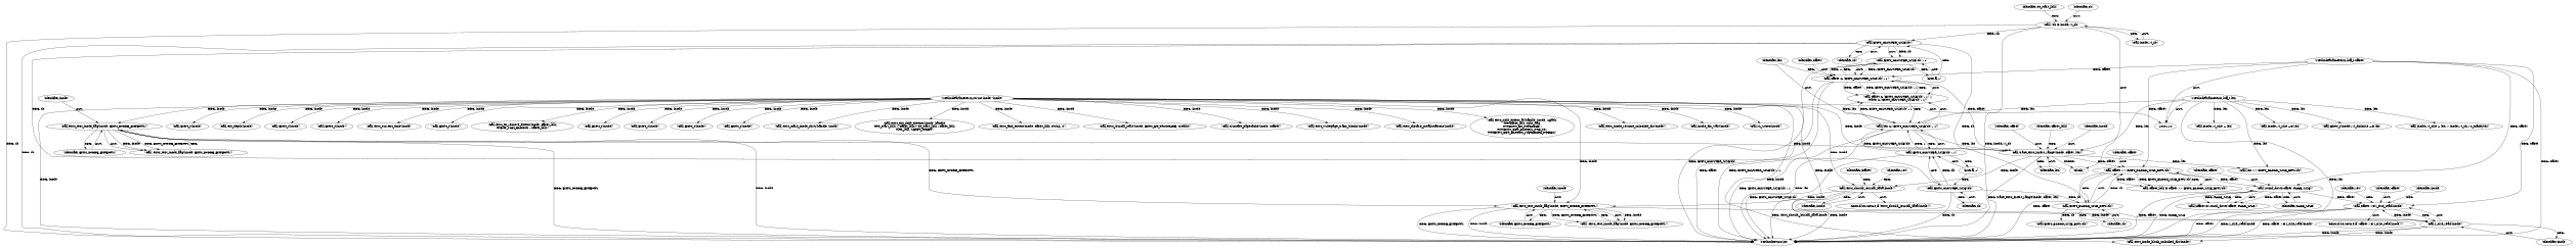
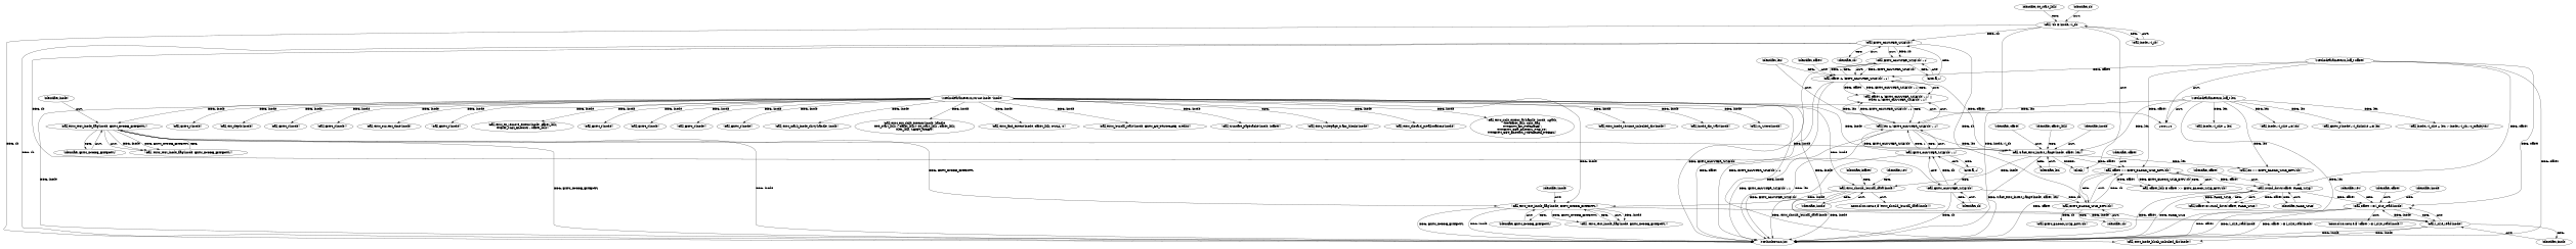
  digraph {
    n1 [label="(Call,offset >= i_size_read(inode))"]
    n2 [label="(Call,i_size_read(inode))"]
    n3 [label="(MethodReturn,int)"]
    n4 [label="(ControlStructure,if (offset >= i_size_read(inode)))"]
    n5 [label="(Call,ext4_inode_block_unlocked_dio(inode))"]
    n6 [label="(Identifier,inode)"]
    n7 [label="(Call,round_down(offset, PAGE_SIZE))"]
    n8 [label="(Call,ioffset = round_down(offset, PAGE_SIZE))"]
    n9 [label="(Identifier,PAGE_SIZE)"]
    n10 [label="(Call,offset >> EXT4_BLOCK_SIZE_BITS(sb))"]
    n11 [label="(Call,EXT4_BLOCK_SIZE_BITS(sb))"]
    n12 [label="(Call,offset_lblk = offset >> EXT4_BLOCK_SIZE_BITS(sb))"]
    n13 [label="(Identifier,sb)"]
    n14 [label="(Call,EXT4_BLOCK_SIZE_BITS(sb))"]
    n15 [label="(Call,trace_ext4_insert_range(inode, offset, len))"]
    n16 [label="(Call,ext4_should_journal_data(inode))"]
    n17 [label="(Block,)"]
    n18 [label="(Call,len >> EXT4_BLOCK_SIZE_BITS(sb))"]
    n19 [label="(Identifier,len)"]
    n20 [label="(Call,ext4_test_inode_flag(inode, EXT4_INODE_EXTENTS))"]
    n21 [label="(Identifier,inode)"]
    n22 [label="(ControlStructure,if (ext4_should_journal_data(inode)))"]
    n23 [label="(Call,ext4_test_inode_flag(inode, EXT4_INODE_EXTENTS))"]
    n24 [label="(Call,!ext4_test_inode_flag(inode, EXT4_INODE_EXTENTS))"]
    n25 [label="(Identifier,EXT4_INODE_EXTENTS)"]
    n26 [label="(Identifier,EXT4_INODE_EXTENTS)"]
    n27 [label="(Call,!ext4_test_inode_flag(inode, EXT4_INODE_EXTENTS))"]
    n28 [label="(MethodParameterIn,struct inode *inode)"]
    n29 [label="(Call,inode_dio_wait(inode))"]
    n30 [label="(Call,IS_SYNC(inode))"]
    n31 [label="(Call,EXT4_I(inode))"]
    n32 [label="(Call,ext_depth(inode))"]
    n33 [label="(Call,EXT4_I(inode))"]
    n34 [label="(Call,EXT4_I(inode))"]
    n35 [label="(Call,ext4_current_time(inode))"]
    n36 [label="(Call,EXT4_I(inode))"]
    n37 [label="(Call,ext4_es_remove_extent(inode, offset_lblk,\n\t\t\tEXT_MAX_BLOCKS - offset_lblk))"]
    n38 [label="(Call,EXT4_I(inode))"]
    n39 [label="(Call,EXT4_I(inode))"]
    n40 [label="(Call,EXT4_I(inode))"]
    n41 [label="(Call,EXT4_I(inode))"]
    n42 [label="(Call,ext4_mark_inode_dirty(handle, inode))"]
    n43 [label="(Call,ext4_ext_shift_extents(inode, handle,\n\t\tee_start_lblk > offset_lblk ? ee_start_lblk : offset_lblk,\n\t\tlen_lblk, SHIFT_RIGHT))"]
    n44 [label="(Call,ext4_find_extent(inode, offset_lblk, NULL, 0))"]
    n45 [label="(Call,ext4_journal_start(inode, EXT4_HT_TRUNCATE, credits))"]
    n46 [label="(Call,truncate_pagecache(inode, ioffset))"]
    n47 [label="(Call,ext4_writepage_trans_blocks(inode))"]
    n48 [label="(Call,ext4_discard_preallocations(inode))"]
    n49 [label="(Call,ext4_split_extent_at(handle, inode, &path,\n\t\t\t\t\toffset_lblk, split_flag,\n\t\t\t\t\tEXT4_EX_NOCACHE |\n\t\t\t\t\tEXT4_GET_BLOCKS_PRE_IO |\n\t\t\t\t\tEXT4_GET_BLOCKS_METADATA_NOFAIL))"]
    n50 [label="(Call,ext4_inode_resume_unlocked_dio(inode))"]
    1000114
    n52 [label="(Call,offset & (EXT4_CLUSTER_SIZE(sb) - 1))"]
    n53 [label="(Call,EXT4_CLUSTER_SIZE(sb) - 1)"]
    n54 [label="(Call,offset & (EXT4_CLUSTER_SIZE(sb) - 1) ||\n\t\t\tlen & (EXT4_CLUSTER_SIZE(sb) - 1))"]
    n55 [label="(Literal,1)"]
    n56 [label="(Call,len & (EXT4_CLUSTER_SIZE(sb) - 1))"]
    n57 [label="(MethodParameterIn,loff_t offset)"]
    n58 [label="(Call,EXT4_CLUSTER_SIZE(sb))"]
    n59 [label="(Call,EXT4_CLUSTER_SIZE(sb))"]
    n60 [label="(Identifier,sb)"]
    n61 [label="(Call,EXT4_CLUSTER_SIZE(sb) - 1)"]
    n62 [label="(Identifier,sb)"]
    n63 [label="(Call,*sb = inode->i_sb)"]
    n64 [label="(Call,inode->i_sb)"]
    n65 [label="(Literal,1)"]
    n66 [label="(MethodParameterIn,loff_t len)"]
    n67 [label="(Call,inode->i_size += len)"]
    n68 [label="(Call,EXT4_I(inode)->i_disksize += len)"]
    n69 [label="(Call,inode->i_size + len > inode->i_sb->s_maxbytes)"]
    n70 [label="(Call,inode->i_size + len)"]
    n71 [label="(Identifier,inode)"]
    n72 [label="(Identifier,offset)"]
    n73 [label="(Identifier,offset)"]
    n74 [label="(Identifier,ret)"]
    n75 [label="(Identifier,ee_start_lblk)"]
    n76 [label="(Identifier,ret)"]
    n77 [label="(Identifier,ioffset)"]
    n78 [label="(Identifier,offset)"]
    n79 [label="(Identifier,offset_lblk)"]
    n80 [label="(Identifier,len)"]
    n81 [label="(Identifier,offset)"]
    n82 [label="(Identifier,offset)"]
    n83 [label="(Identifier,inode)"]
    n84 [label="(Identifier,inode)"]
    n85 [label="(Identifier,inode)"]
    n86 [label="(Identifier,sb)"]
    n1 -> n2 [label="CFG: "]
    n1 -> n3 [label="DDG: offset"]
    n1 -> n3 [label="DDG: i_size_read(inode)"]
    n1 -> n3 [label="DDG: offset >= i_size_read(inode)"]
    n1 -> n4 [label="AST: "]
    n2 -> n1 [label="AST: "]
    n2 -> n1 [label="DDG: inode"]
    n2 -> n3 [label="DDG: inode"]
    n2 -> n5 [label="DDG: inode"]
    n2 -> n6 [label="CFG: "]
    n6 -> n2 [label="AST: "]
    n7 -> n1 [label="DDG: offset"]
    n7 -> n3 [label="DDG: PAGE_SIZE"]
    n7 -> n3 [label="DDG: offset"]
    n7 -> n8 [label="AST: "]
    n7 -> n8 [label="DDG: offset"]
    n7 -> n8 [label="DDG: PAGE_SIZE"]
    n7 -> n9 [label="CFG: "]
    n8 -> n7 [label="CFG: "]
    n9 -> n7 [label="AST: "]
    n10 -> n3 [label="DDG: offset"]
    n10 -> n7 [label="DDG: offset"]
    n10 -> n11 [label="CFG: "]
    n10 -> n12 [label="AST: "]
    n10 -> n12 [label="DDG: offset"]
    n10 -> n12 [label="DDG: EXT4_BLOCK_SIZE_BITS(sb)"]
    n11 -> n10 [label="AST: "]
    n11 -> n10 [label="DDG: sb"]
    n11 -> n13 [label="CFG: "]
    n11 -> n14 [label="DDG: sb"]
    n12 -> n10 [label="CFG: "]
    n13 -> n11 [label="AST: "]
    n15 -> n3 [label="DDG: trace_ext4_insert_range(inode, offset, len)"]
    n15 -> n10 [label="DDG: offset"]
    n15 -> n16 [label="DDG: inode"]
    n15 -> n17 [label="INODE: "]
    n15 -> n18 [label="DDG: len"]
    n15 -> n19 [label="CFG: "]
    n16 -> n3 [label="DDG: ext4_should_journal_data(inode)"]
    n16 -> n3 [label="DDG: inode"]
    n16 -> n20 [label="DDG: inode"]
    n16 -> n21 [label="CFG: "]
    n16 -> n22 [label="AST: "]
    n19 -> n15 [label="AST: "]
    n20 -> n2 [label="DDG: inode"]
    n20 -> n3 [label="DDG: EXT4_INODE_EXTENTS"]
    n20 -> n3 [label="DDG: inode"]
    n20 -> n26 [label="CFG: "]
    n20 -> n27 [label="AST: "]
    n20 -> n27 [label="DDG: inode"]
    n20 -> n27 [label="DDG: EXT4_INODE_EXTENTS"]
    n21 -> n16 [label="AST: "]
    n23 -> n3 [label="DDG: inode"]
    n23 -> n3 [label="DDG: EXT4_INODE_EXTENTS"]
    n23 -> n15 [label="DDG: inode"]
    n23 -> n20 [label="DDG: EXT4_INODE_EXTENTS"]
    n23 -> n24 [label="AST: "]
    n23 -> n24 [label="DDG: inode"]
    n23 -> n24 [label="DDG: EXT4_INODE_EXTENTS"]
    n23 -> n25 [label="CFG: "]
    n24 -> n23 [label="CFG: "]
    n25 -> n23 [label="AST: "]
    n26 -> n20 [label="AST: "]
    n27 -> n20 [label="CFG: "]
    n28 -> n2 [label="DDG: inode"]
    n28 -> n3 [label="DDG: inode"]
    n28 -> n5 [label="DDG: inode"]
    n28 -> n15 [label="DDG: inode"]
    n28 -> n16 [label="DDG: inode"]
    n28 -> n20 [label="DDG: inode"]
    n28 -> n23 [label="DDG: inode"]
    n28 -> n29 [label="DDG: inode"]
    n28 -> n30 [label="DDG: inode"]
    n28 -> n31 [label="DDG: inode"]
    n28 -> n32 [label="DDG: inode"]
    n28 -> n33 [label="DDG: inode"]
    n28 -> n34 [label="DDG: inode"]
    n28 -> n35 [label="DDG: inode"]
    n28 -> n36 [label="DDG: inode"]
    n28 -> n37 [label="DDG: inode"]
    n28 -> n38 [label="DDG: inode"]
    n28 -> n39 [label="DDG: inode"]
    n28 -> n40 [label="DDG: inode"]
    n28 -> n41 [label="DDG: inode"]
    n28 -> n42 [label="DDG: inode"]
    n28 -> n43 [label="DDG: inode"]
    n28 -> n44 [label="DDG: inode"]
    n28 -> n45 [label="DDG: inode"]
    n28 -> n46 [label="DDG: inode"]
-   n28 -> n47 [label="DDG: inode"]
+   n28 -> n47 [label="CFG: "]
    n28 -> n48 [label="DDG: inode"]
    n28 -> n49 [label="DDG: inode"]
    n28 -> n50 [label="DDG: inode"]
    n28 -> 1000114 [label="AST: "]
    n52 -> n3 [label="DDG: offset"]
    n52 -> n3 [label="DDG: EXT4_CLUSTER_SIZE(sb) - 1"]
    n52 -> n15 [label="DDG: offset"]
    n52 -> n53 [label="CFG: "]
    n52 -> n54 [label="AST: "]
    n52 -> n54 [label="DDG: offset"]
    n52 -> n54 [label="DDG: EXT4_CLUSTER_SIZE(sb) - 1"]
    n53 -> n3 [label="DDG: EXT4_CLUSTER_SIZE(sb)"]
    n53 -> n52 [label="AST: "]
    n53 -> n52 [label="DDG: EXT4_CLUSTER_SIZE(sb)"]
    n53 -> n52 [label="DDG: 1"]
    n53 -> n55 [label="CFG: "]
    n54 -> n52 [label="CFG: "]
    n54 -> n56 [label="CFG: "]
    n55 -> n53 [label="AST: "]
    n55 -> n58 [label="CFG: "]
    n56 -> n3 [label="DDG: EXT4_CLUSTER_SIZE(sb) - 1"]
    n56 -> n3 [label="DDG: len"]
    n56 -> n15 [label="DDG: len"]
    n56 -> n54 [label="AST: "]
    n56 -> n54 [label="DDG: len"]
    n56 -> n54 [label="DDG: EXT4_CLUSTER_SIZE(sb) - 1"]
    n56 -> n61 [label="CFG: "]
    n57 -> n1 [label="DDG: offset"]
    n57 -> n3 [label="DDG: offset"]
    n57 -> n7 [label="DDG: offset"]
    n57 -> n10 [label="DDG: offset"]
    n57 -> 1000114 [label="AST: "]
    n57 -> n52 [label="DDG: offset"]
    n58 -> n3 [label="DDG: sb"]
    n58 -> n11 [label="DDG: sb"]
    n58 -> n53 [label="AST: "]
    n58 -> n53 [label="DDG: sb"]
    n58 -> n59 [label="DDG: sb"]
    n58 -> n60 [label="CFG: "]
    n59 -> n3 [label="DDG: sb"]
    n59 -> n11 [label="DDG: sb"]
    n59 -> n61 [label="AST: "]
    n59 -> n61 [label="DDG: sb"]
    n59 -> n62 [label="CFG: "]
    n60 -> n58 [label="AST: "]
    n61 -> n3 [label="DDG: EXT4_CLUSTER_SIZE(sb)"]
    n61 -> n56 [label="AST: "]
    n61 -> n56 [label="DDG: EXT4_CLUSTER_SIZE(sb)"]
    n61 -> n56 [label="DDG: 1"]
    n61 -> n65 [label="CFG: "]
    n62 -> n59 [label="AST: "]
    n63 -> n3 [label="DDG: sb"]
    n63 -> n3 [label="DDG: inode->i_sb"]
    n63 -> n17 [label="AST: "]
    n63 -> n58 [label="DDG: sb"]
    n63 -> n64 [label="CFG: "]
    n64 -> n63 [label="AST: "]
    n65 -> n59 [label="CFG: "]
    n65 -> n61 [label="AST: "]
    n66 -> n3 [label="DDG: len"]
    n66 -> n15 [label="DDG: len"]
    n66 -> n18 [label="DDG: len"]
    n66 -> 1000114 [label="AST: "]
    n66 -> n56 [label="DDG: len"]
    n66 -> n67 [label="DDG: len"]
    n66 -> n68 [label="DDG: len"]
    n66 -> n69 [label="DDG: len"]
    n66 -> n70 [label="DDG: len"]
    n71 -> n20 [label="AST: "]
    n72 -> n10 [label="AST: "]
    n73 -> n15 [label="AST: "]
    n74 -> n16 [label="CFG: "]
    n75 -> n63 [label="CFG: "]
    n76 -> n1 [label="CFG: "]
    n77 -> n16 [label="CFG: "]
    n78 -> n1 [label="AST: "]
    n79 -> n15 [label="CFG: "]
    n80 -> n52 [label="CFG: "]
    n80 -> n56 [label="AST: "]
    n81 -> n52 [label="AST: "]
    n82 -> n7 [label="AST: "]
    n83 -> n23 [label="AST: "]
    n84 -> n1 [label="CFG: "]
    n85 -> n15 [label="AST: "]
    n86 -> n63 [label="AST: "]
  }
